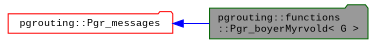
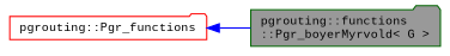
  digraph {
    rankdir=LR
    fontname="Liberation Mono"
    node [fontname="Liberation Mono" fontsize=10 shape=folder style=filled]
    n1 [color=darkgreen fillcolor=grey60 fontcolor=black height=0.2 label="pgrouting::functions\l::Pgr_boyerMyrvold\< G \>" width=0.4]
-   n2 [color=red fillcolor=white height=0.2 label="pgrouting::Pgr_messages" width=0.4]
+   n2 [color=red fillcolor=white height=0.2 label="pgrouting::Pgr_functions" width=0.4]
    n2 -> n1 [color=blue dir=back fontname="Liberation Mono" fontsize=10 labelfontname=Helvetica labelfontsize=10 style=solid]
  }
